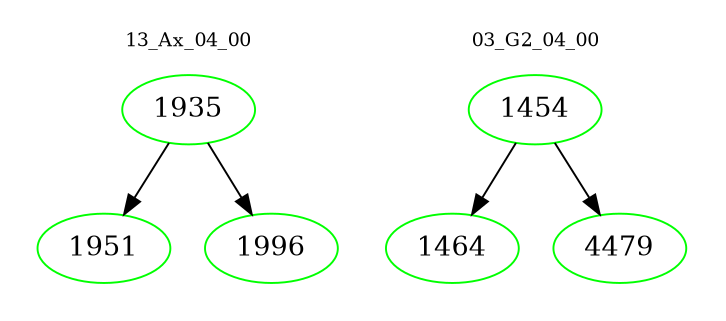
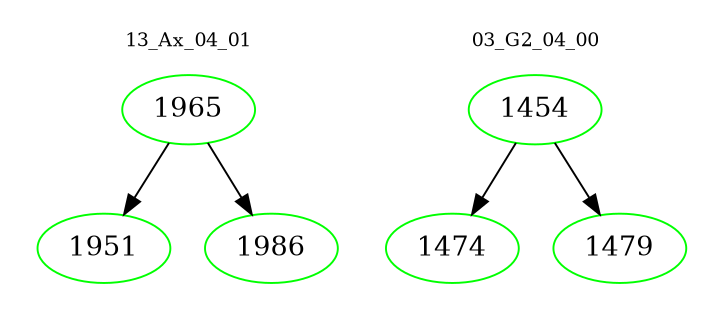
  digraph {
    node [color=green]
    edge [color=black]
-   n1 [label=1935]
+   n1 [label=1965]
    n2 [label=1951]
-   n3 [label=1996]
+   n3 [label=1986]
    n4 [label=1454]
-   n5 [label=1464]
-   n6 [label=4479]
+   n5 [label=1474]
+   n6 [label=1479]
    subgraph cluster_1 {
      color=white
      fontsize=10
-     label="13_Ax_04_00"
+     label="13_Ax_04_01"
      n1
      n2
      n3
    }
    subgraph cluster_2 {
      color=white
      fontsize=10
      label="03_G2_04_00"
      n4
      n5
      n6
    }
    n1 -> n2
    n1 -> n3
    n4 -> n5
    n4 -> n6
  }
